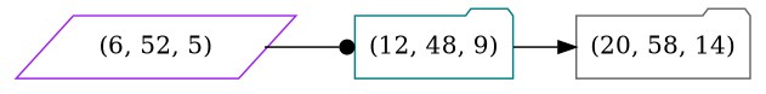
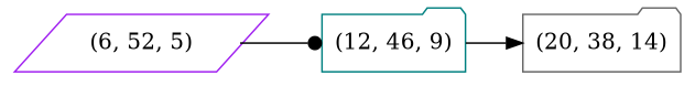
  digraph {
    rankdir=LR
    node [shape=folder]
    "(6, 52, 5)" [color=purple shape=parallelogram]
-   "(12, 46, 9)" [color=teal label="(12, 48, 9)"]
-   "(20, 38, 14)" [color=gray40 label="(20, 58, 14)"]
+   "(12, 46, 9)" [color=teal]
+   "(20, 38, 14)" [color=gray40]
    "(6, 52, 5)" -> "(12, 46, 9)" [arrowhead=dot]
    "(12, 46, 9)" -> "(20, 38, 14)" [arrowhead=normal]
  }
